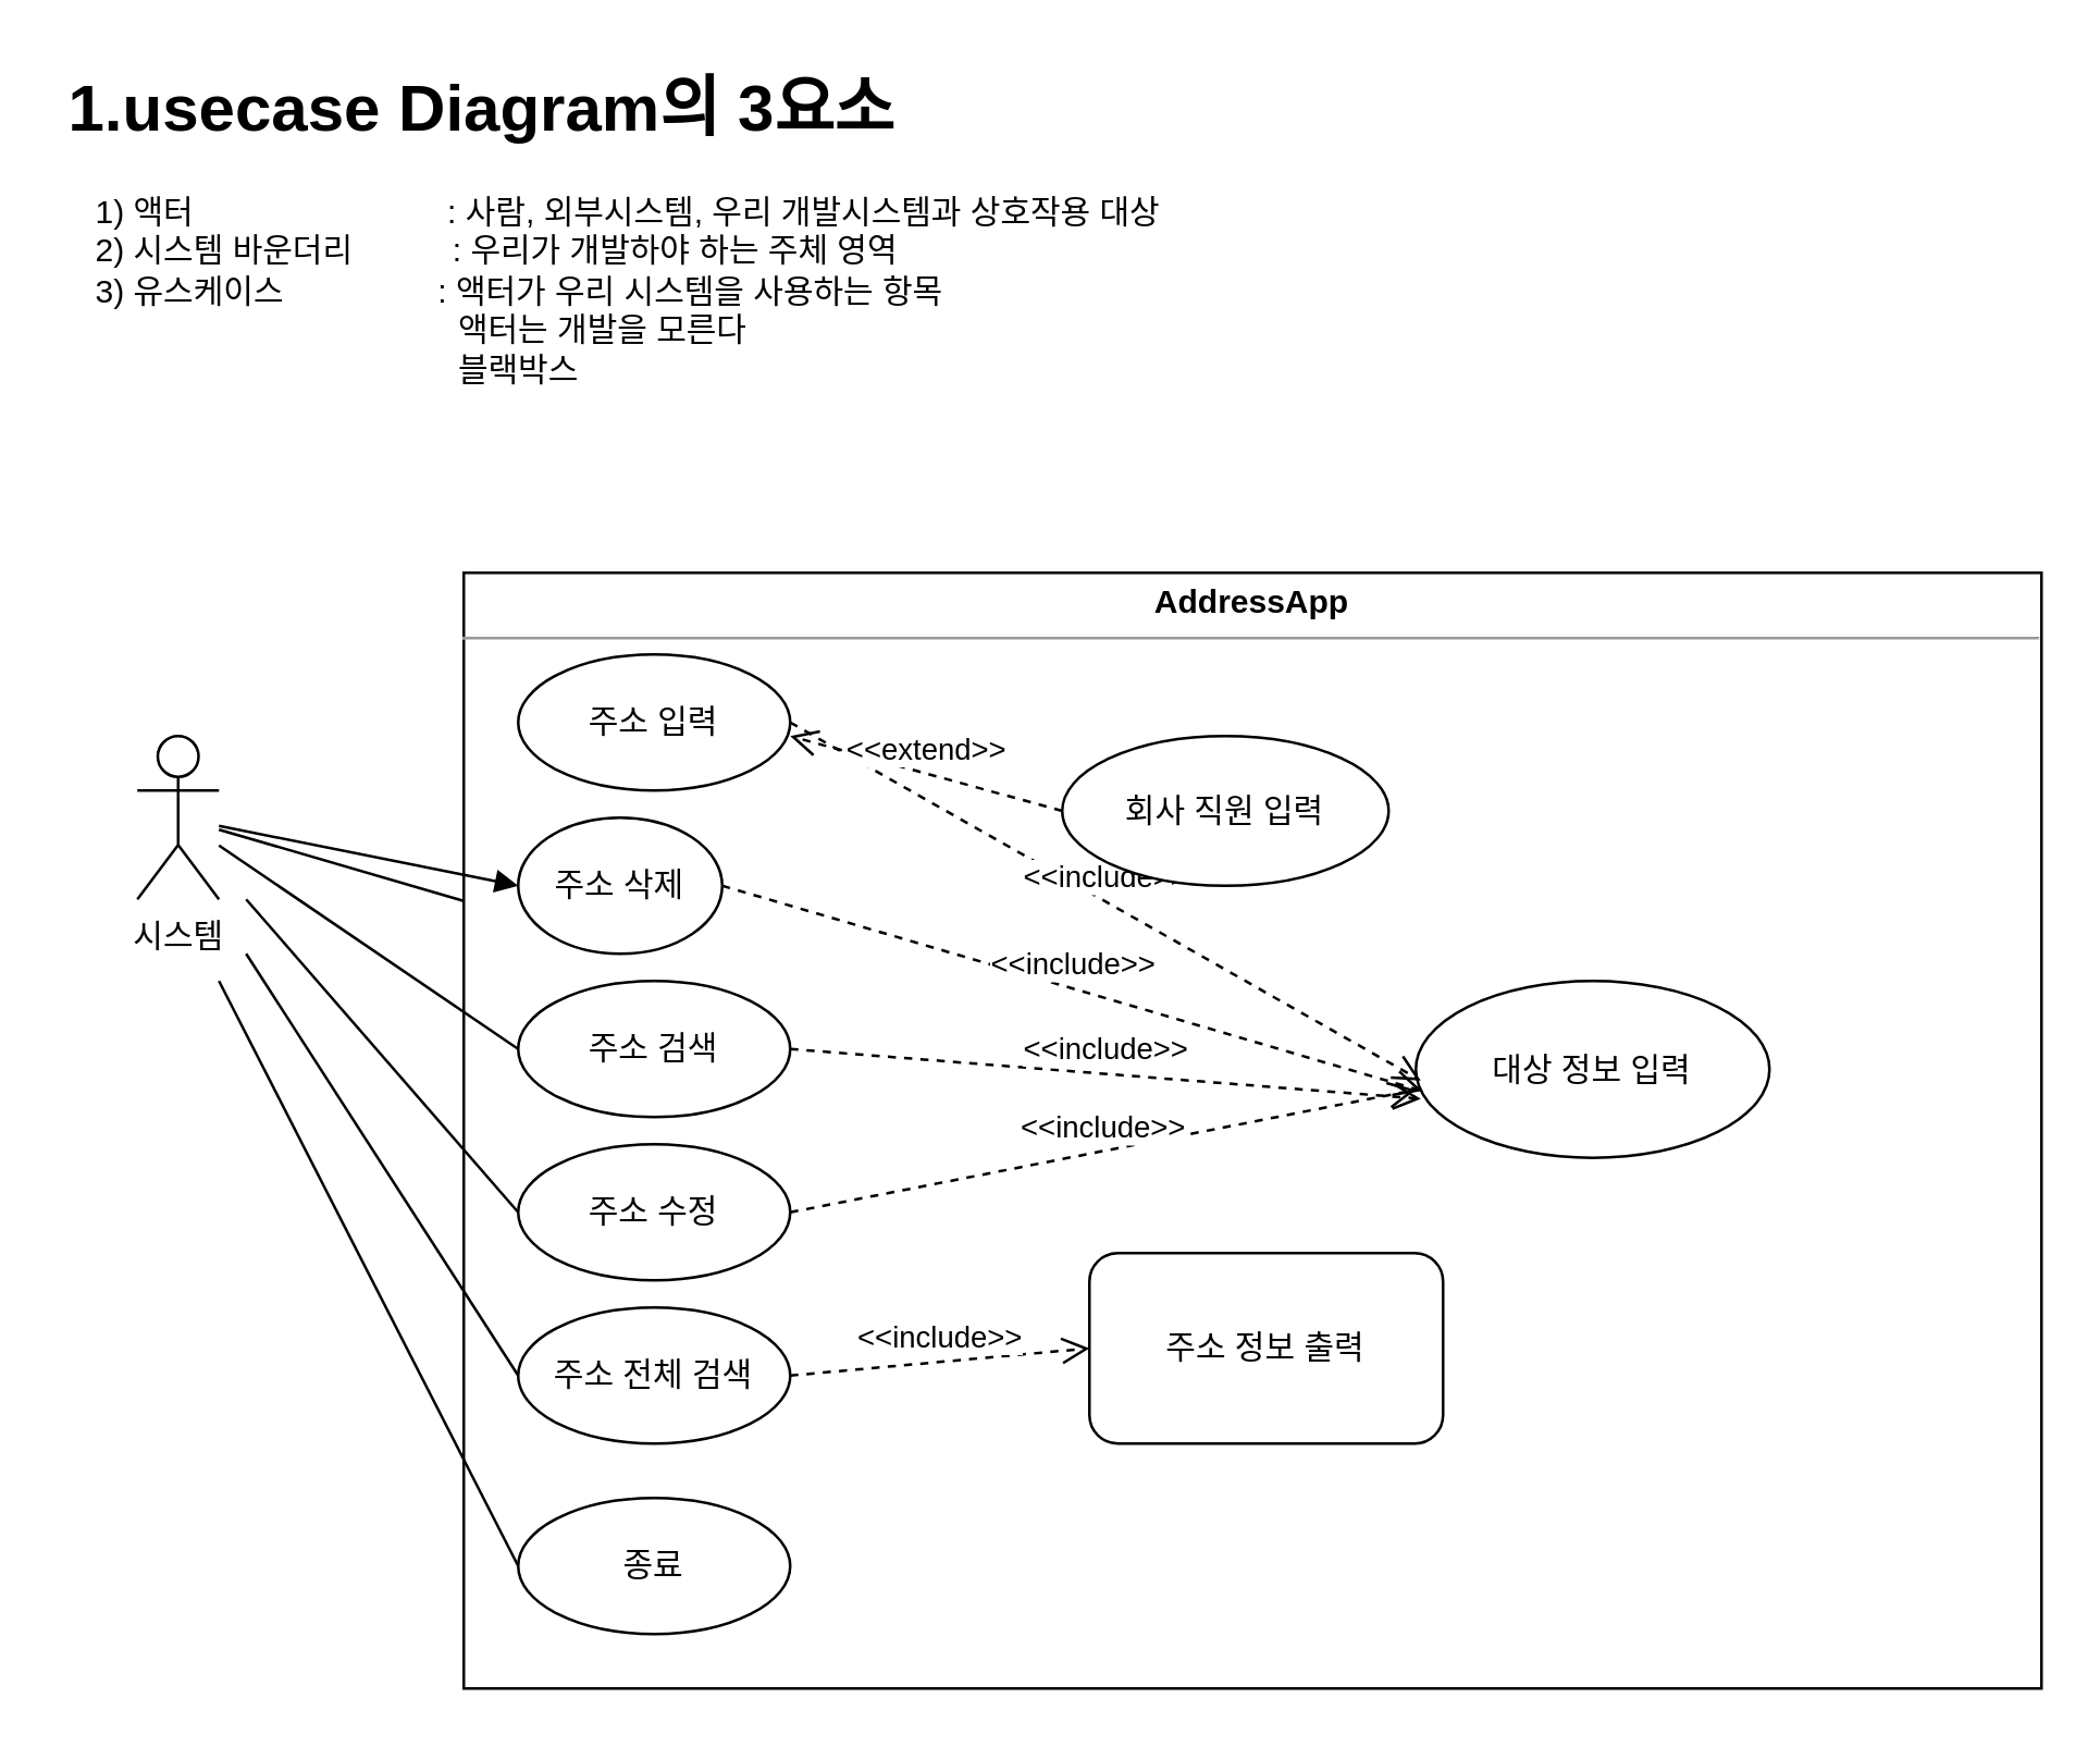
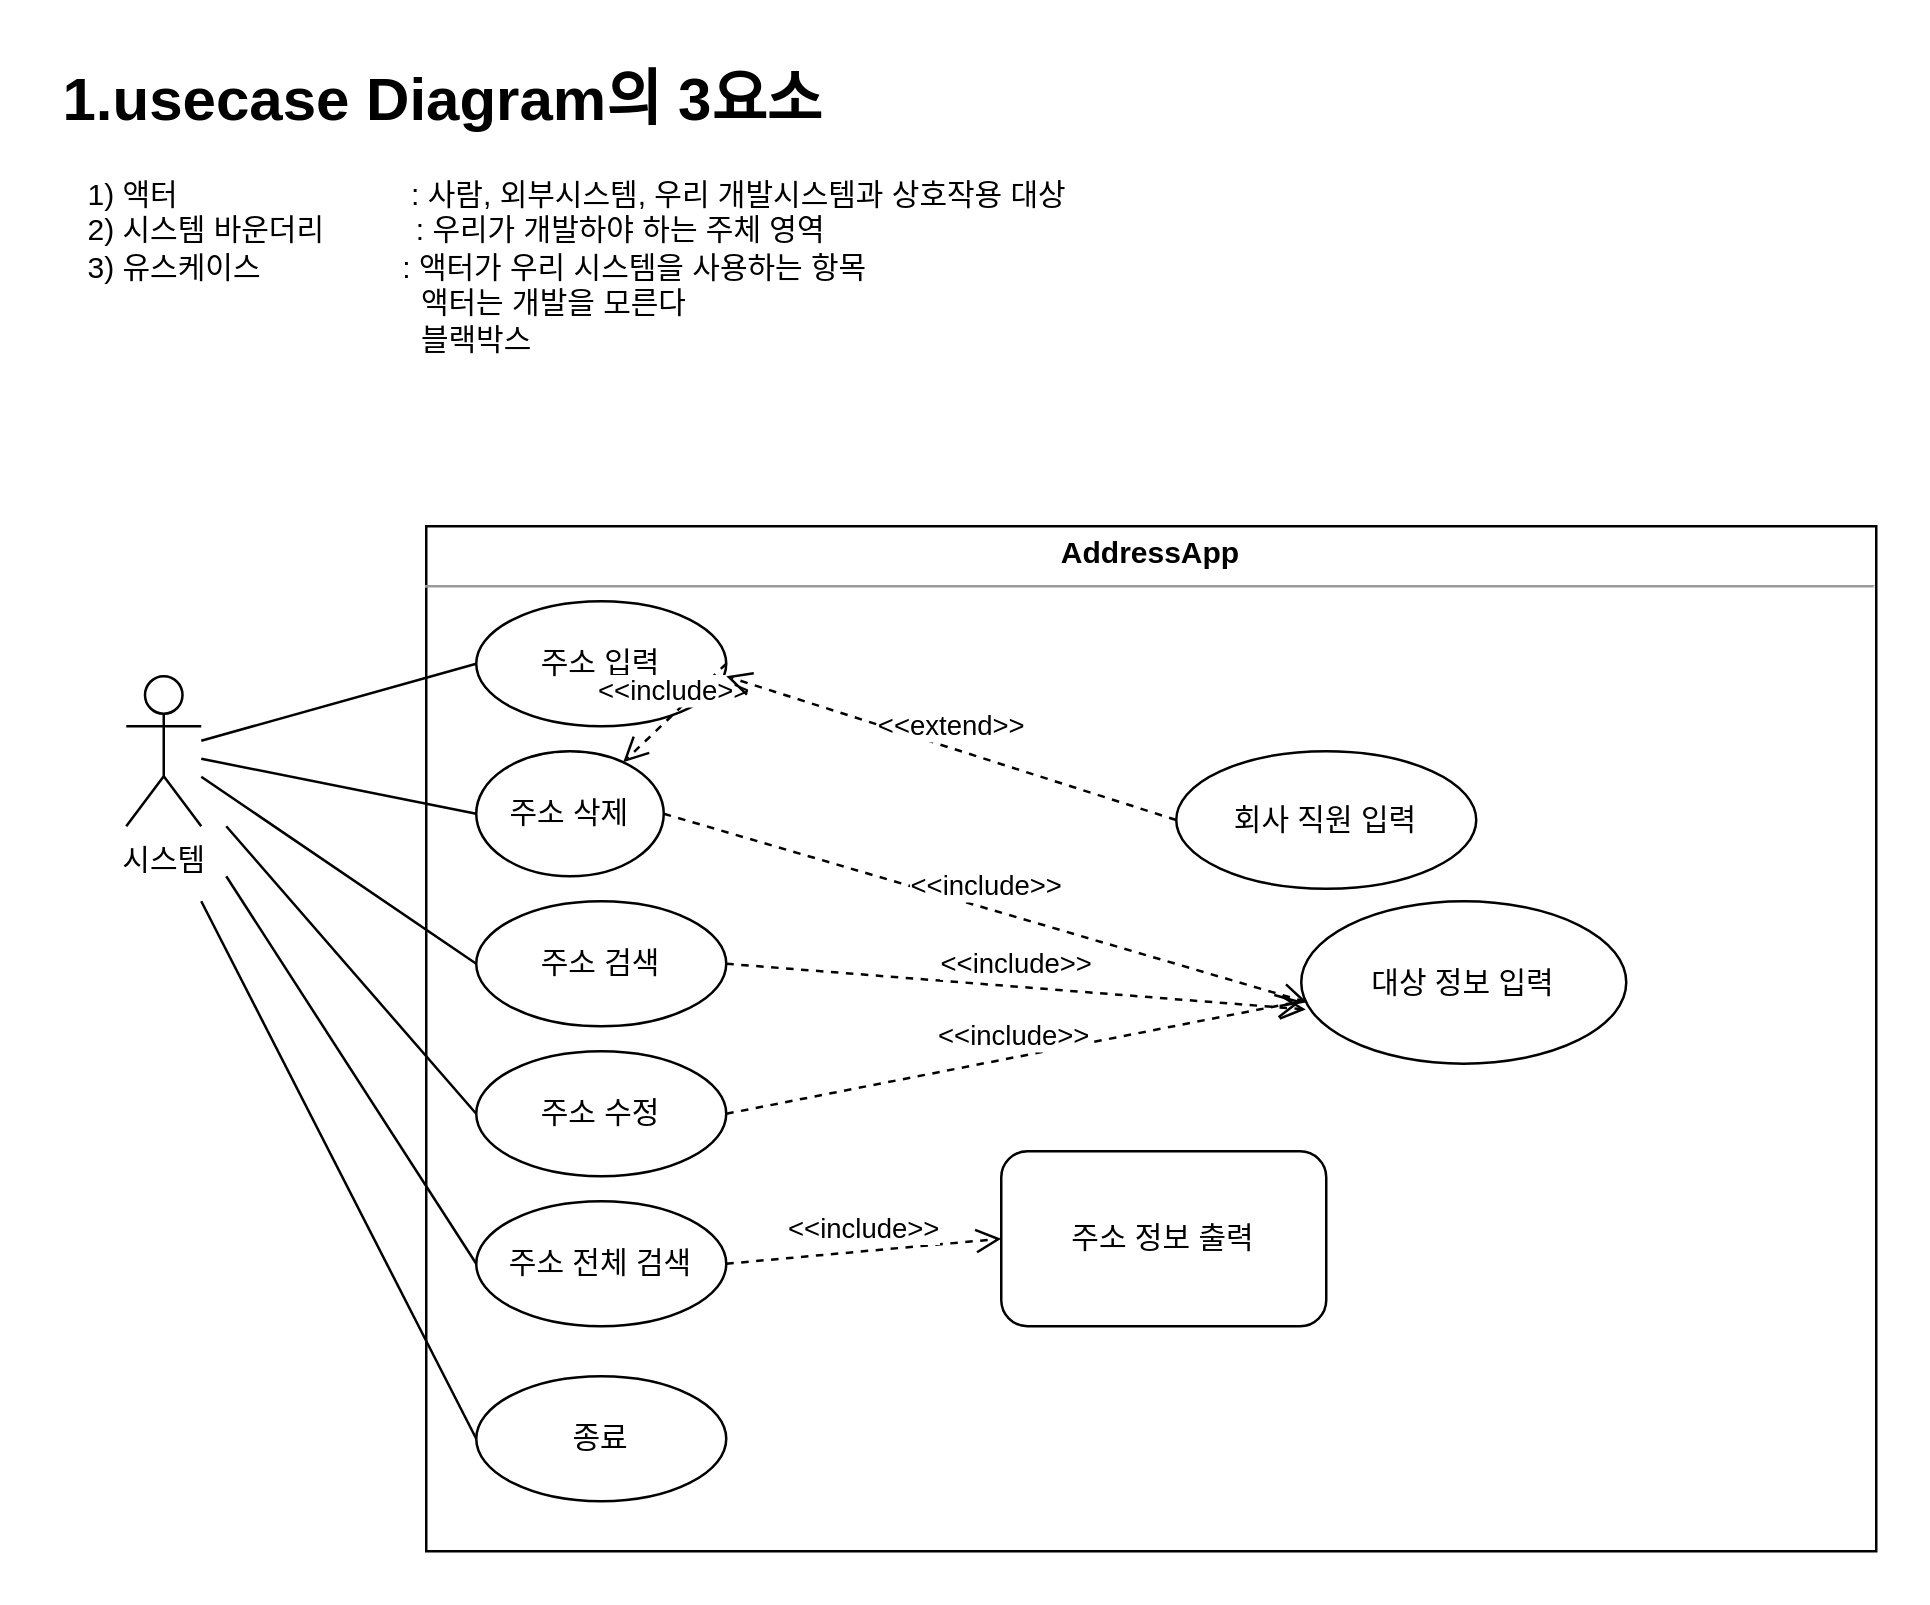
  <mxCell id="0" />
  <mxCell id="1" parent="0" />
  <mxCell id="2" value="&lt;h1&gt;1.usecase Diagram의 3요소&lt;/h1&gt;&lt;div&gt;&amp;nbsp; &amp;nbsp;1) 액터&amp;nbsp; &amp;nbsp; &amp;nbsp; &amp;nbsp; &amp;nbsp; &amp;nbsp; &amp;nbsp; &amp;nbsp; &amp;nbsp; &amp;nbsp; &amp;nbsp; &amp;nbsp; &amp;nbsp; &amp;nbsp; : 사람, 외부시스템, 우리 개발시스템과 상호작용 대상&lt;/div&gt;&lt;div&gt;&amp;nbsp; &amp;nbsp;2) 시스템 바운더리&amp;nbsp; &amp;nbsp; &amp;nbsp; &amp;nbsp; &amp;nbsp; &amp;nbsp;: 우리가 개발하야 하는 주체 영역&lt;/div&gt;&lt;div&gt;&amp;nbsp; &amp;nbsp;3) 유스케이스&amp;nbsp; &amp;nbsp; &amp;nbsp; &amp;nbsp; &amp;nbsp; &amp;nbsp; &amp;nbsp; &amp;nbsp; &amp;nbsp;: 액터가 우리 시스템을 사용하는 항목&lt;/div&gt;&lt;div&gt;&amp;nbsp; &amp;nbsp; &amp;nbsp; &amp;nbsp; &amp;nbsp; &amp;nbsp; &amp;nbsp; &amp;nbsp; &amp;nbsp; &amp;nbsp; &amp;nbsp; &amp;nbsp; &amp;nbsp; &amp;nbsp; &amp;nbsp; &amp;nbsp; &amp;nbsp; &amp;nbsp; &amp;nbsp; &amp;nbsp; &amp;nbsp; &amp;nbsp;액터는 개발을 모른다&lt;/div&gt;&lt;div&gt;&amp;nbsp; &amp;nbsp; &amp;nbsp; &amp;nbsp; &amp;nbsp; &amp;nbsp; &amp;nbsp; &amp;nbsp; &amp;nbsp; &amp;nbsp; &amp;nbsp; &amp;nbsp; &amp;nbsp; &amp;nbsp; &amp;nbsp; &amp;nbsp; &amp;nbsp; &amp;nbsp; &amp;nbsp; &amp;nbsp; &amp;nbsp; &amp;nbsp;블랙박스&lt;/div&gt;" style="text;html=1;strokeColor=none;fillColor=none;spacing=5;spacingTop=-20;whiteSpace=wrap;overflow=hidden;rounded=0;" vertex="1" parent="1"><mxGeometry x="20" y="20" width="450" height="140" as="geometry" /></mxCell>
  <mxCell id="3" value="&lt;p style=&quot;margin: 0px ; margin-top: 4px ; text-align: center&quot;&gt;&lt;b&gt;AddressApp&lt;/b&gt;&lt;/p&gt;&lt;hr size=&quot;1&quot;&gt;&lt;div style=&quot;height: 2px&quot;&gt;&lt;/div&gt;" style="verticalAlign=top;align=left;overflow=fill;fontSize=12;fontFamily=Helvetica;html=1;" vertex="1" parent="1"><mxGeometry x="170" y="210" width="580" height="410" as="geometry" /></mxCell>
  <mxCell id="4" value="시스템" style="shape=umlActor;verticalLabelPosition=bottom;verticalAlign=top;html=1;" vertex="1" parent="1"><mxGeometry x="50" y="270" width="30" height="60" as="geometry" /></mxCell>
  <mxCell id="5" value="주소 입력" style="ellipse;whiteSpace=wrap;html=1;" vertex="1" parent="1"><mxGeometry x="190" y="240" width="100" height="50" as="geometry" /></mxCell>
  <mxCell id="6" value="주소 삭제" style="ellipse;whiteSpace=wrap;html=1;" vertex="1" parent="1"><mxGeometry x="190" y="300" width="75" height="50" as="geometry" /></mxCell>
  <mxCell id="7" value="주소 검색" style="ellipse;whiteSpace=wrap;html=1;" vertex="1" parent="1"><mxGeometry x="190" y="360" width="100" height="50" as="geometry" /></mxCell>
  <mxCell id="8" value="주소 수정" style="ellipse;whiteSpace=wrap;html=1;" vertex="1" parent="1"><mxGeometry x="190" y="420" width="100" height="50" as="geometry" /></mxCell>
  <mxCell id="9" value="주소 전체 검색" style="ellipse;whiteSpace=wrap;html=1;" vertex="1" parent="1"><mxGeometry x="190" y="480" width="100" height="50" as="geometry" /></mxCell>
  <mxCell id="10" value="종료" style="ellipse;whiteSpace=wrap;html=1;" vertex="1" parent="1"><mxGeometry x="190" y="550" width="100" height="50" as="geometry" /></mxCell>
- <mxCell id="11" value="" style="endArrow=none;html=1;" edge="1" parent="1" source="4" target="3"><mxGeometry width="50" height="50" relative="1" as="geometry"><mxPoint x="260" y="370" as="sourcePoint" /><mxPoint x="310" y="320" as="targetPoint" /></mxGeometry></mxCell>
- <mxCell id="12" value="" style="endArrow=block;html=1;entryX=0;entryY=0.5;entryDx=0;entryDy=0;" edge="1" parent="1" source="4" target="6"><mxGeometry width="50" height="50" relative="1" as="geometry"><mxPoint x="260" y="370" as="sourcePoint" /><mxPoint x="310" y="320" as="targetPoint" /></mxGeometry></mxCell>
+ <mxCell id="11" value="" style="endArrow=none;html=1;entryX=0;entryY=0.5;entryDx=0;entryDy=0;" edge="1" parent="1" source="4" target="5"><mxGeometry width="50" height="50" relative="1" as="geometry"><mxPoint x="260" y="370" as="sourcePoint" /><mxPoint x="310" y="320" as="targetPoint" /></mxGeometry></mxCell>
+ <mxCell id="12" value="" style="endArrow=none;html=1;entryX=0;entryY=0.5;entryDx=0;entryDy=0;" edge="1" parent="1" source="4" target="6"><mxGeometry width="50" height="50" relative="1" as="geometry"><mxPoint x="260" y="370" as="sourcePoint" /><mxPoint x="310" y="320" as="targetPoint" /></mxGeometry></mxCell>
  <mxCell id="13" value="" style="endArrow=none;html=1;entryX=0;entryY=0.5;entryDx=0;entryDy=0;" edge="1" parent="1" source="4" target="7"><mxGeometry width="50" height="50" relative="1" as="geometry"><mxPoint x="260" y="400" as="sourcePoint" /><mxPoint x="310" y="350" as="targetPoint" /></mxGeometry></mxCell>
  <mxCell id="14" value="" style="endArrow=none;html=1;entryX=0;entryY=0.5;entryDx=0;entryDy=0;" edge="1" parent="1" target="8"><mxGeometry width="50" height="50" relative="1" as="geometry"><mxPoint x="90" y="330" as="sourcePoint" /><mxPoint x="310" y="350" as="targetPoint" /></mxGeometry></mxCell>
  <mxCell id="15" value="" style="endArrow=none;html=1;entryX=0;entryY=0.5;entryDx=0;entryDy=0;" edge="1" parent="1" target="9"><mxGeometry width="50" height="50" relative="1" as="geometry"><mxPoint x="90" y="350" as="sourcePoint" /><mxPoint x="310" y="350" as="targetPoint" /></mxGeometry></mxCell>
  <mxCell id="16" value="" style="endArrow=none;html=1;entryX=0;entryY=0.5;entryDx=0;entryDy=0;" edge="1" parent="1" target="10"><mxGeometry width="50" height="50" relative="1" as="geometry"><mxPoint x="80" y="360" as="sourcePoint" /><mxPoint x="310" y="420" as="targetPoint" /></mxGeometry></mxCell>
  <mxCell id="17" value="대상 정보 입력" style="ellipse;whiteSpace=wrap;html=1;" vertex="1" parent="1"><mxGeometry x="520" y="360" width="130" height="65" as="geometry" /></mxCell>
- <mxCell id="18" value="&amp;lt;&amp;lt;include&amp;gt;&amp;gt;" style="html=1;verticalAlign=bottom;endArrow=open;dashed=1;endSize=8;exitX=1;exitY=0.5;exitDx=0;exitDy=0;entryX=0.014;entryY=0.563;entryDx=0;entryDy=0;entryPerimeter=0;" edge="1" parent="1" source="5" target="17"><mxGeometry relative="1" as="geometry"><mxPoint x="330" y="410" as="sourcePoint" /><mxPoint x="250" y="410" as="targetPoint" /></mxGeometry></mxCell>
+ <mxCell id="18" value="&amp;lt;&amp;lt;include&amp;gt;&amp;gt;" style="html=1;verticalAlign=bottom;endArrow=open;dashed=1;endSize=8;exitX=1;exitY=0.5;exitDx=0;exitDy=0;" edge="1" parent="1" source="5" target="6"><mxGeometry relative="1" as="geometry"><mxPoint x="330" y="410" as="sourcePoint" /><mxPoint x="250" y="410" as="targetPoint" /></mxGeometry></mxCell>
  <mxCell id="19" value="&amp;lt;&amp;lt;include&amp;gt;&amp;gt;" style="html=1;verticalAlign=bottom;endArrow=open;dashed=1;endSize=8;exitX=1;exitY=0.5;exitDx=0;exitDy=0;entryX=0.018;entryY=0.622;entryDx=0;entryDy=0;entryPerimeter=0;" edge="1" parent="1" source="6" target="17"><mxGeometry relative="1" as="geometry"><mxPoint x="300" y="275" as="sourcePoint" /><mxPoint x="400" y="300" as="targetPoint" /></mxGeometry></mxCell>
  <mxCell id="20" value="&amp;lt;&amp;lt;include&amp;gt;&amp;gt;" style="html=1;verticalAlign=bottom;endArrow=open;dashed=1;endSize=8;exitX=1;exitY=0.5;exitDx=0;exitDy=0;entryX=0.014;entryY=0.666;entryDx=0;entryDy=0;entryPerimeter=0;" edge="1" parent="1" source="7" target="17"><mxGeometry relative="1" as="geometry"><mxPoint x="300" y="335" as="sourcePoint" /><mxPoint x="410" y="310" as="targetPoint" /></mxGeometry></mxCell>
  <mxCell id="21" value="&amp;lt;&amp;lt;include&amp;gt;&amp;gt;" style="html=1;verticalAlign=bottom;endArrow=open;dashed=1;endSize=8;exitX=1;exitY=0.5;exitDx=0;exitDy=0;" edge="1" parent="1" source="8"><mxGeometry relative="1" as="geometry"><mxPoint x="310" y="345" as="sourcePoint" /><mxPoint x="520" y="400" as="targetPoint" /></mxGeometry></mxCell>
  <mxCell id="22" value="주소 정보 출력" style="whiteSpace=wrap;html=1;rounded=1;" vertex="1" parent="1"><mxGeometry x="400" y="460" width="130" height="70" as="geometry" /></mxCell>
  <mxCell id="23" value="&amp;lt;&amp;lt;include&amp;gt;&amp;gt;" style="html=1;verticalAlign=bottom;endArrow=open;dashed=1;endSize=8;exitX=1;exitY=0.5;exitDx=0;exitDy=0;entryX=0;entryY=0.5;entryDx=0;entryDy=0;" edge="1" parent="1" source="9" target="22"><mxGeometry relative="1" as="geometry"><mxPoint x="310" y="465" as="sourcePoint" /><mxPoint x="420" y="330" as="targetPoint" /></mxGeometry></mxCell>
- <mxCell id="24" value="회사 직원 입력" style="ellipse;whiteSpace=wrap;html=1;" vertex="1" parent="1"><mxGeometry x="390" y="270" width="120" height="55" as="geometry" /></mxCell>
+ <mxCell id="24" value="회사 직원 입력" style="ellipse;whiteSpace=wrap;html=1;" vertex="1" parent="1"><mxGeometry x="470" y="300" width="120" height="55" as="geometry" /></mxCell>
  <mxCell id="25" value="&amp;lt;&amp;lt;extend&amp;gt;&amp;gt;" style="html=1;verticalAlign=bottom;endArrow=open;dashed=1;endSize=8;exitX=0;exitY=0.5;exitDx=0;exitDy=0;" edge="1" parent="1" source="24"><mxGeometry relative="1" as="geometry"><mxPoint x="479.04" y="278.54" as="sourcePoint" /><mxPoint x="290" y="270" as="targetPoint" /></mxGeometry></mxCell>
